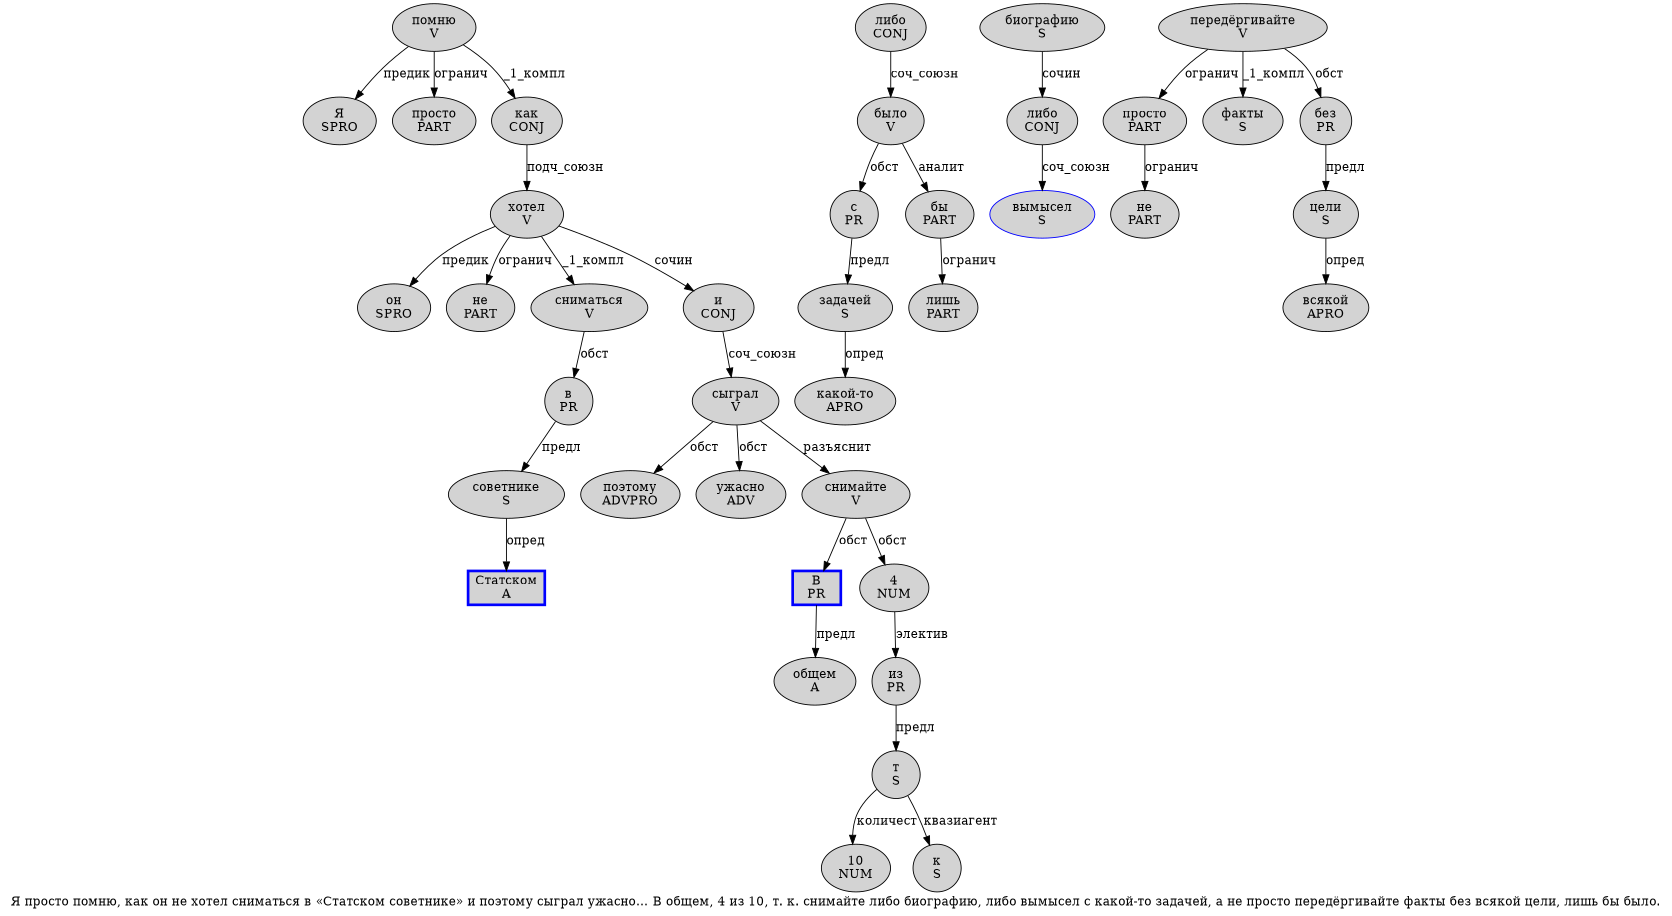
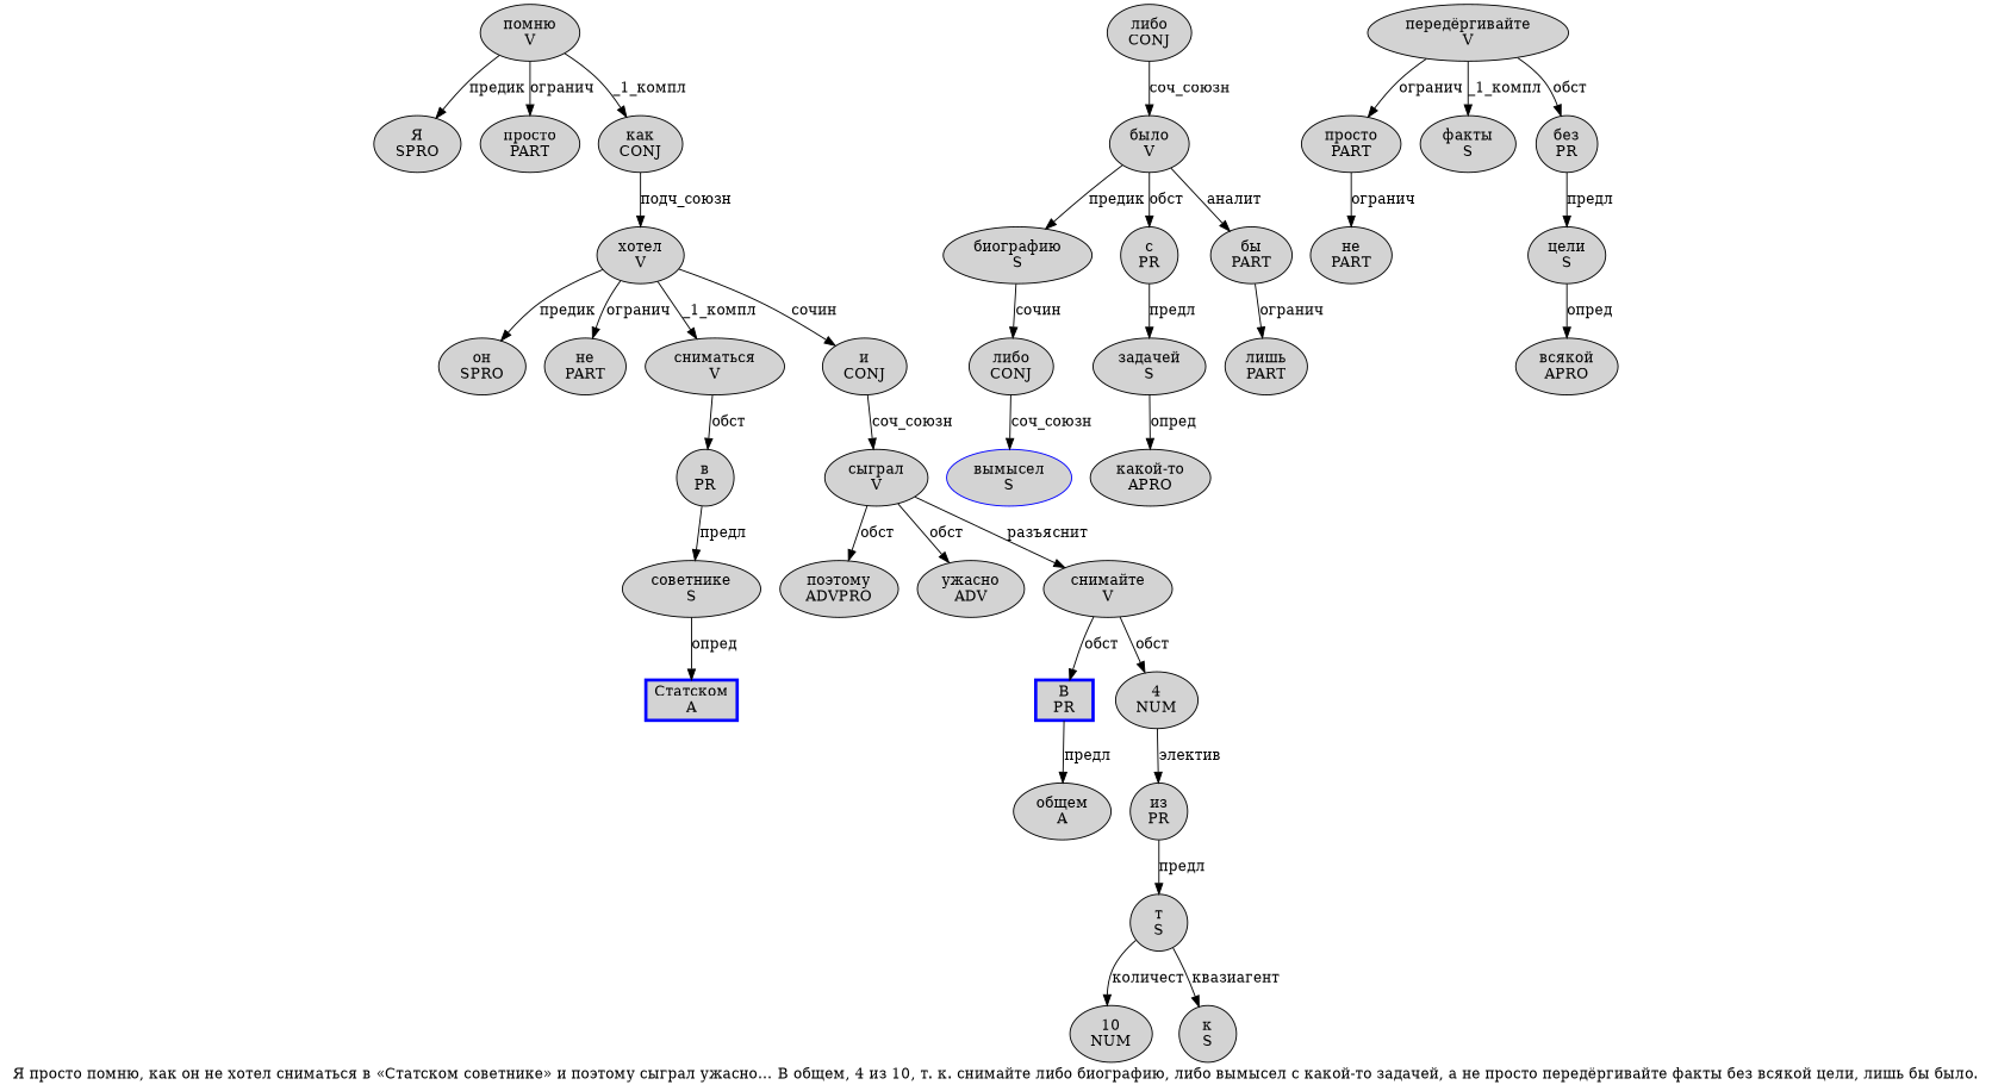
  digraph {
    label="Я просто помню, как он не хотел сниматься в «Статском советнике» и поэтому сыграл ужасно… В общем, 4 из 10, т. к. снимайте либо биографию, либо вымысел с какой-то задачей, а не просто передёргивайте факты без всякой цели, лишь бы было."
    node [fillcolor=lightgray penwidth=1 shape=ellipse style=filled]
    n1 [label="Я\nSPRO"]
    n2 [label="просто\nPART"]
    n3 [label="помню\nV"]
    n4 [label="как\nCONJ"]
    n5 [label="хотел\nV"]
    n6 [label="он\nSPRO"]
    n7 [label="не\nPART"]
    n8 [label="сниматься\nV"]
    n9 [label="и\nCONJ"]
    n10 [label="в\nPR"]
    n11 [label="сыграл\nV"]
    n12 [label="советнике\nS"]
    n13 [color=blue label="Статском\nA" penwidth=3 shape=box]
    n14 [label="поэтому\nADVPRO"]
    n15 [label="ужасно\nADV"]
    n16 [label="снимайте\nV"]
    n17 [color=blue label="В\nPR" penwidth=3 shape=box]
    n18 [label="4\nNUM"]
    n19 [label="общем\nA"]
    n20 [label="из\nPR"]
    n21 [label="т\nS"]
    n22 [label="10\nNUM"]
    n23 [label="к\nS"]
    n24 [label="либо\nCONJ"]
    n25 [label="было\nV"]
    n26 [label="биографию\nS"]
    n27 [label="с\nPR"]
    n28 [label="бы\nPART"]
    n29 [label="либо\nCONJ"]
    n30 [color=blue label="вымысел\nS"]
    n31 [label="задачей\nS"]
    n32 [label="какой-то\nAPRO"]
    n33 [label="передёргивайте\nV"]
    n34 [label="просто\nPART"]
    n35 [label="факты\nS"]
    n36 [label="без\nPR"]
    n37 [label="не\nPART"]
    n38 [label="цели\nS"]
    n39 [label="всякой\nAPRO"]
    n40 [label="лишь\nPART"]
    n3 -> n1 [label="предик"]
    n3 -> n2 [label="огранич"]
    n3 -> n4 [label="_1_компл"]
    n4 -> n5 [label="подч_союзн"]
    n5 -> n6 [label="предик"]
    n5 -> n7 [label="огранич"]
    n5 -> n8 [label="_1_компл"]
    n5 -> n9 [label="сочин"]
    n8 -> n10 [label="обст"]
    n9 -> n11 [label="соч_союзн"]
    n10 -> n12 [label="предл"]
    n11 -> n14 [label="обст"]
    n11 -> n15 [label="обст"]
    n11 -> n16 [label="разъяснит"]
    n12 -> n13 [label="опред"]
    n16 -> n17 [label="обст"]
    n16 -> n18 [label="обст"]
    n17 -> n19 [label="предл"]
    n18 -> n20 [label="электив"]
    n20 -> n21 [label="предл"]
    n21 -> n22 [label="количест"]
    n21 -> n23 [label="квазиагент"]
    n24 -> n25 [label="соч_союзн"]
+   n25 -> n26 [label="предик"]
    n25 -> n27 [label="обст"]
    n25 -> n28 [label="аналит"]
    n26 -> n29 [label="сочин"]
    n27 -> n31 [label="предл"]
    n28 -> n40 [label="огранич"]
    n29 -> n30 [label="соч_союзн"]
    n31 -> n32 [label="опред"]
    n33 -> n34 [label="огранич"]
    n33 -> n35 [label="_1_компл"]
    n33 -> n36 [label="обст"]
    n34 -> n37 [label="огранич"]
    n36 -> n38 [label="предл"]
    n38 -> n39 [label="опред"]
  }
